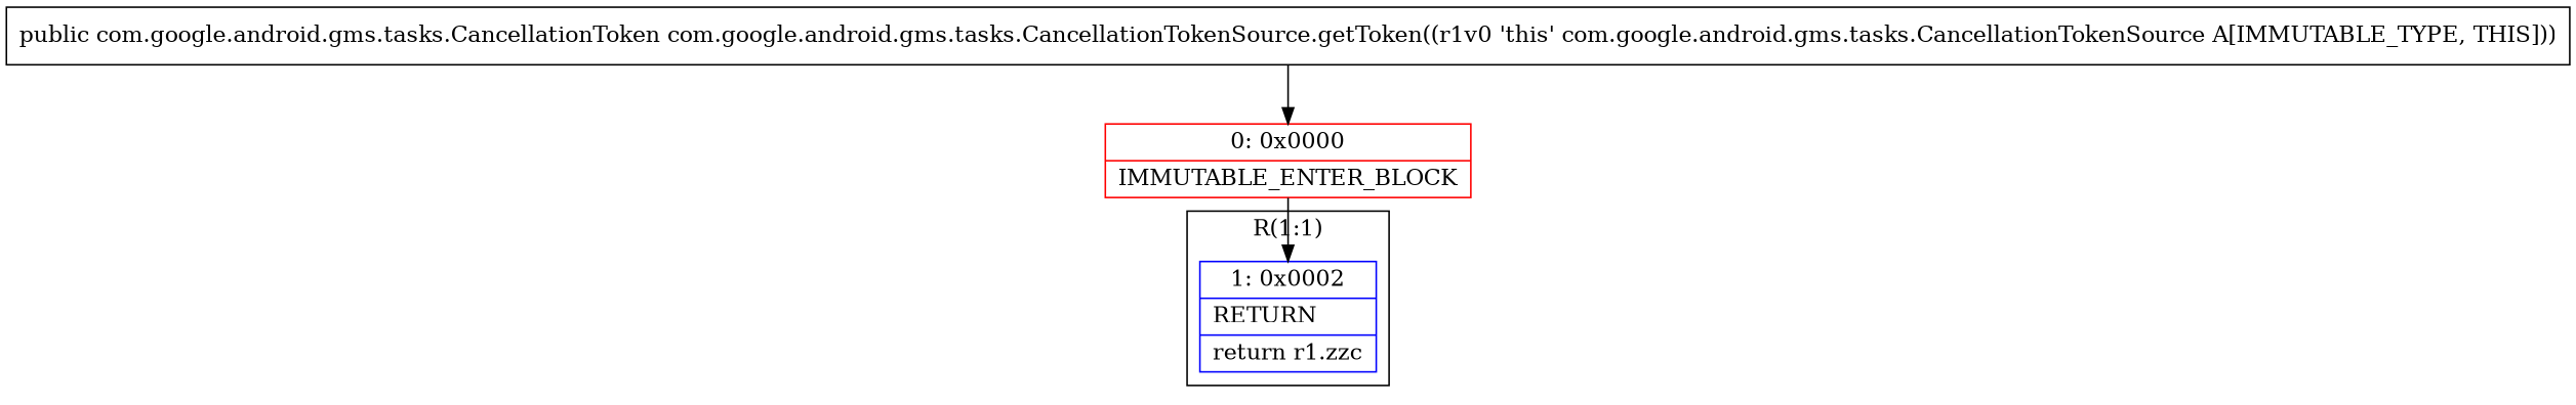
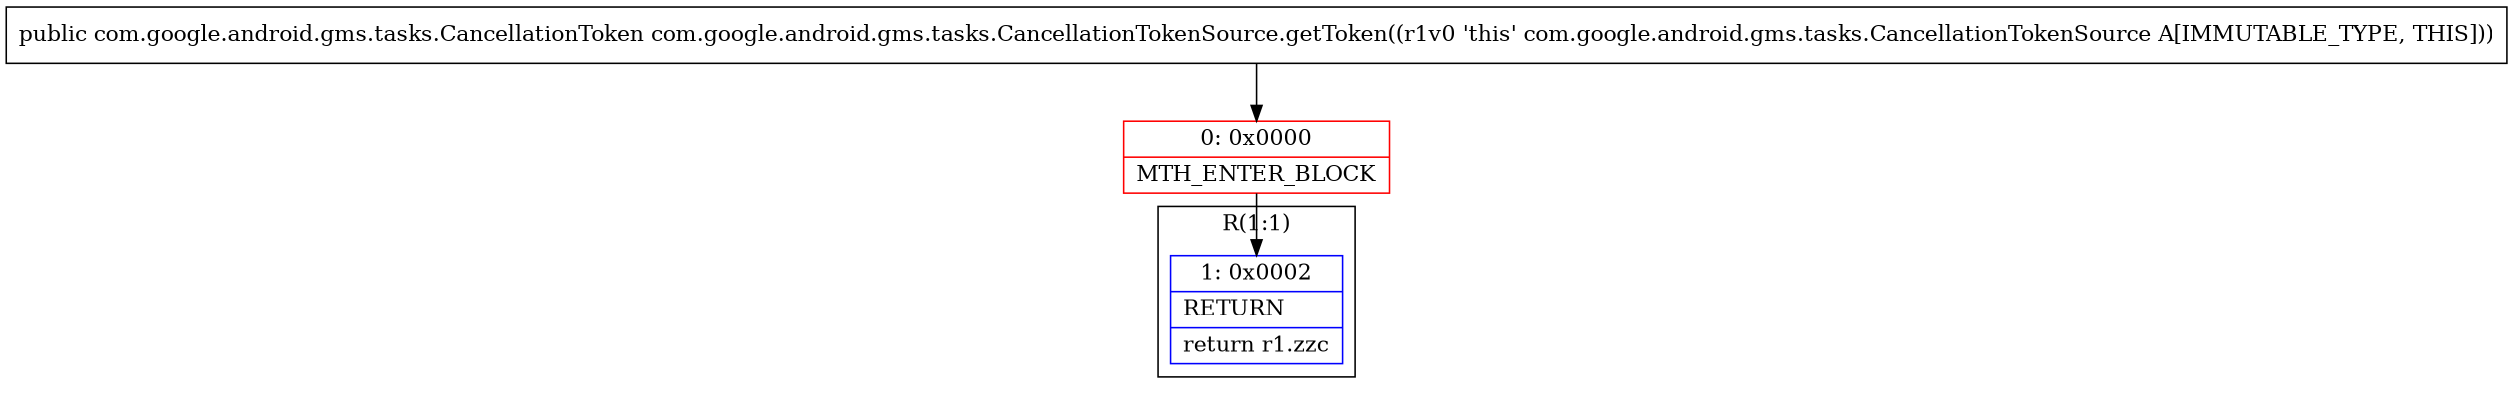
  digraph {
    node [shape=record]
    n1 [color=blue label="{1\:\ 0x0002|RETURN\l|return r1.zzc\l}"]
-   n2 [color=red label="{0\:\ 0x0000|IMMUTABLE_ENTER_BLOCK\l}"]
+   n2 [color=red label="{0\:\ 0x0000|MTH_ENTER_BLOCK\l}"]
    n3 [label="{public com.google.android.gms.tasks.CancellationToken com.google.android.gms.tasks.CancellationTokenSource.getToken((r1v0 'this' com.google.android.gms.tasks.CancellationTokenSource A[IMMUTABLE_TYPE, THIS])) }"]
    subgraph cluster_1 {
      label="R(1:1)"
      n1
    }
    n2 -> n1
    n3 -> n2
  }
